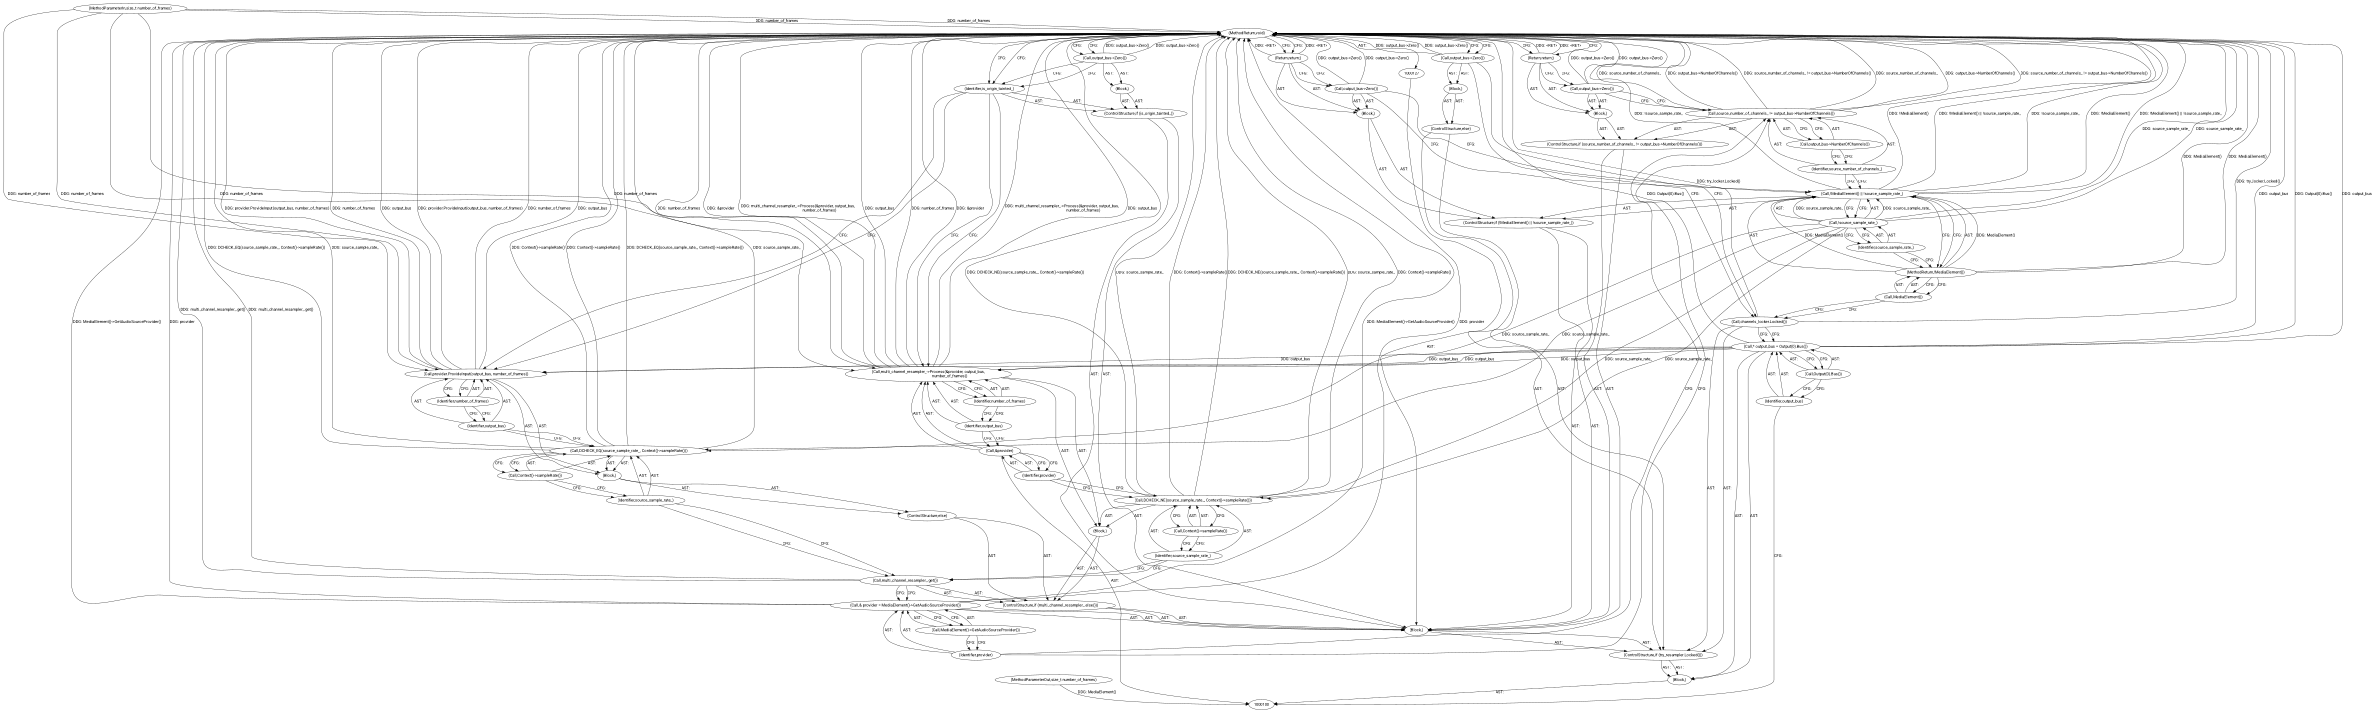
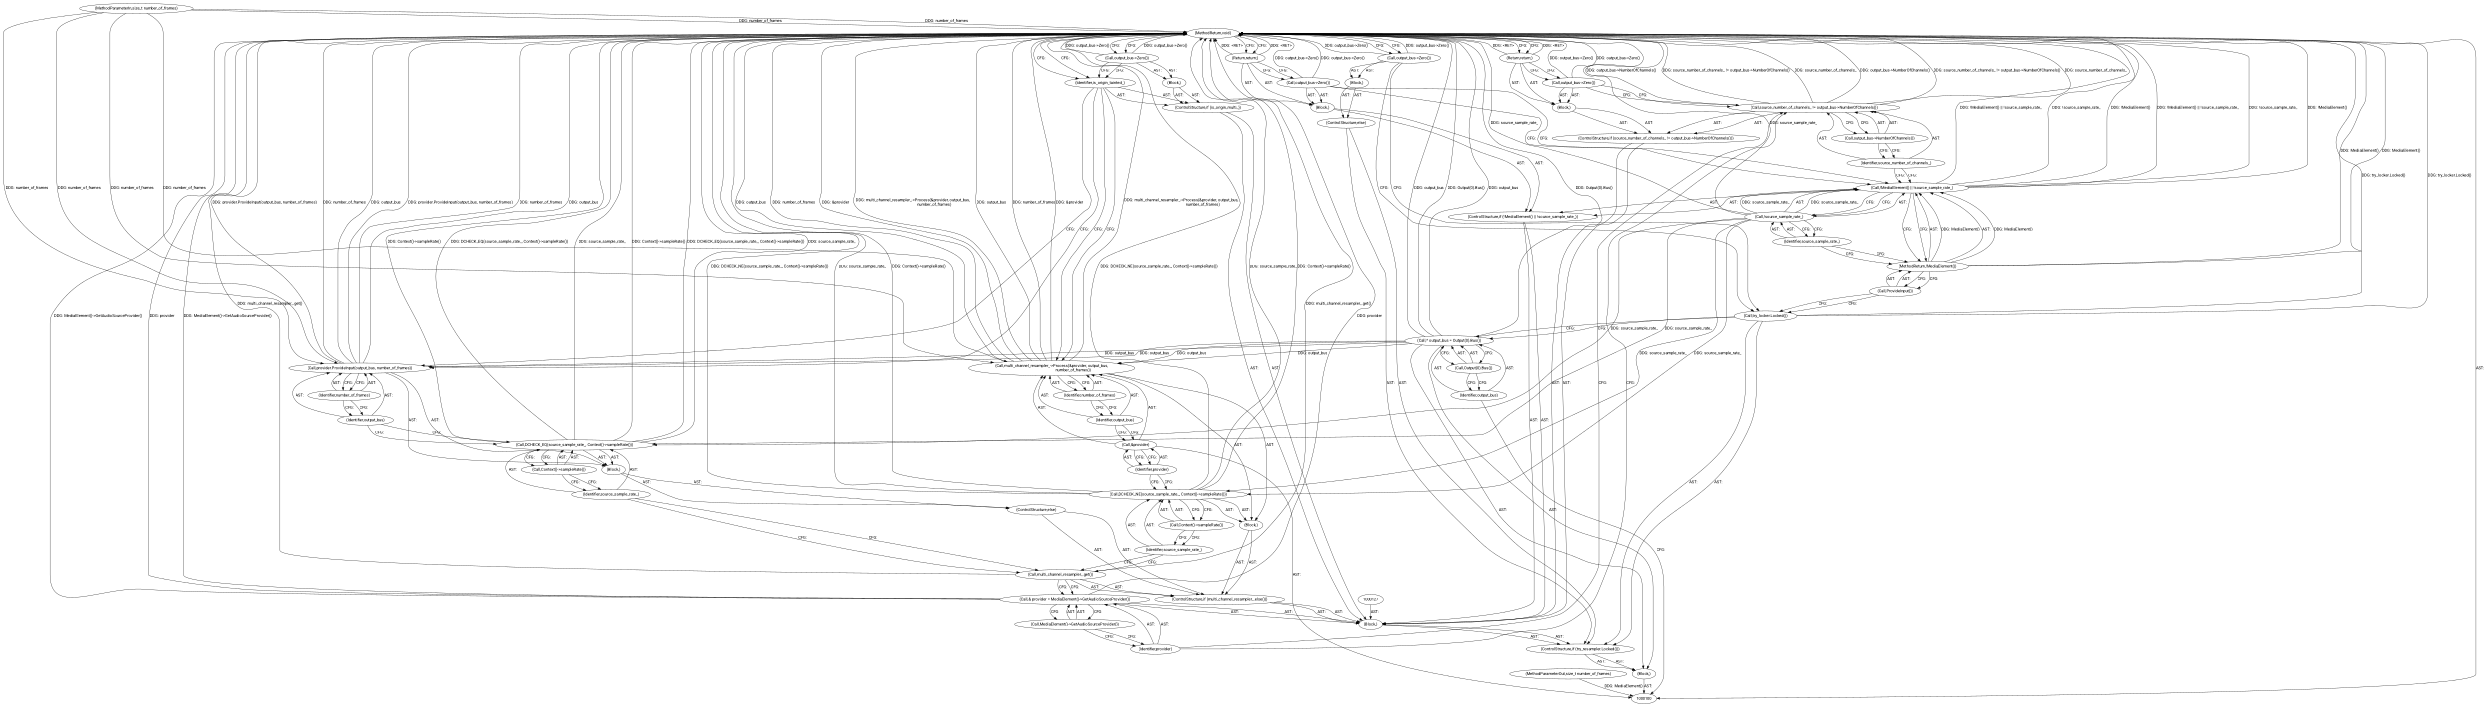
  digraph {
    fontname=Roboto
    node [fontname=Roboto]
    edge [fontname=Roboto]
    n1 [label="(MethodReturn,void)"]
    n2 [label="(Return,return;)"]
    n3 [label="(Identifier,is_origin_tainted_)"]
    n4 [label="(Call,output_bus->Zero())"]
    n5 [label="(Call,output_bus->Zero())"]
    n6 [label="(Return,return;)"]
    1000100
    n8 [label="(Block,)"]
    n9 [label="(Call,output_bus->Zero())"]
    n10 [label="(Call,multi_channel_resampler_->Process(&provider, output_bus,\n                                        number_of_frames))"]
    n11 [label="(Call,provider.ProvideInput(output_bus, number_of_frames))"]
-   n12 [label="(ControlStructure,if (is_origin_tainted_))"]
+   n12 [label="(ControlStructure,if (is_origin_multi_))"]
    n13 [label="(Block,)"]
    n14 [label="(Block,)"]
-   n15 [label="(Call,channels_locker.Locked())"]
+   n15 [label="(Call,try_locker.Locked())"]
    n16 [label="(Block,)"]
    n17 [label="(Call,output_bus->Zero())"]
    n18 [label="(MethodParameterIn,size_t number_of_frames)"]
    n19 [label="(Block,)"]
    n20 [label="(Identifier,number_of_frames)"]
    n21 [label="(Block,)"]
    n22 [label="(Identifier,number_of_frames)"]
    n23 [label="(MethodParameterOut,size_t number_of_frames)"]
    n24 [label="(Block,)"]
    n25 [label="(Call,output_bus->NumberOfChannels())"]
    n26 [label="(Call,source_number_of_channels_ != output_bus->NumberOfChannels())"]
    n27 [label="(Identifier,source_number_of_channels_)"]
    n28 [label="(ControlStructure,if (source_number_of_channels_ != output_bus->NumberOfChannels()))"]
    n29 [label="(Call,!MediaElement() || !source_sample_rate_)"]
    n30 [label="(Block,)"]
    n31 [label="(ControlStructure,if (try_resampler.Locked()))"]
    n32 [label="(Call,!source_sample_rate_)"]
    n33 [label="(MethodReturn,!MediaElement())"]
    n34 [label="(ControlStructure,if (!MediaElement() || !source_sample_rate_))"]
    n35 [label="(Call,& provider = MediaElement()->GetAudioSourceProvider())"]
    n36 [label="(Call,MediaElement()->GetAudioSourceProvider())"]
    n37 [label="(Identifier,provider)"]
    n38 [label="(ControlStructure,if (multi_channel_resampler_.else()))"]
    n39 [label="(Call,multi_channel_resampler_.get())"]
    n40 [label="(Identifier,source_sample_rate_)"]
    n41 [label="(Call,DCHECK_NE(source_sample_rate_, Context()->sampleRate()))"]
    n42 [label="(Call,Context()->sampleRate())"]
    n43 [label="(Call,&provider)"]
    n44 [label="(Identifier,provider)"]
    n45 [label="(Identifier,output_bus)"]
    n46 [label="(Call,* output_bus = Output(0).Bus())"]
    n47 [label="(Call,Output(0).Bus())"]
    n48 [label="(Identifier,output_bus)"]
    n49 [label="(ControlStructure,else)"]
    n50 [label="(Identifier,source_sample_rate_)"]
    n51 [label="(Call,DCHECK_EQ(source_sample_rate_, Context()->sampleRate()))"]
    n52 [label="(Call,Context()->sampleRate())"]
    n53 [label="(Identifier,output_bus)"]
    n54 [label="(ControlStructure,else)"]
    n55 [label="(Identifier,source_sample_rate_)"]
-   n56 [label="(Call,MediaElement())"]
+   n56 [label="(Call,ProvideInput())"]
    1000127
    n1 -> n2 [label="CFG: "]
    n1 -> n2 [label="CFG: "]
    n1 -> n3 [label="CFG: "]
    n1 -> n3 [label="CFG: "]
    n1 -> n4 [label="CFG: "]
    n1 -> n4 [label="CFG: "]
    n1 -> n5 [label="CFG: "]
    n1 -> n5 [label="CFG: "]
    n1 -> n6 [label="CFG: "]
    n1 -> n6 [label="CFG: "]
-   n1 -> 1000127 [label="AST: "]
+   n1 -> 1000100 [label="AST: "]
    n2 -> n1 [label="DDG: <RET>"]
    n2 -> n1 [label="DDG: <RET>"]
    n2 -> n8 [label="AST: "]
    n2 -> n8 [label="AST: "]
    n2 -> n9 [label="CFG: "]
    n2 -> n9 [label="CFG: "]
    n3 -> n10 [label="CFG: "]
    n3 -> n10 [label="CFG: "]
    n3 -> n11 [label="CFG: "]
    n3 -> n11 [label="CFG: "]
    n3 -> n12 [label="AST: "]
    n3 -> n12 [label="AST: "]
    n4 -> n1 [label="DDG: output_bus->Zero()"]
    n4 -> n1 [label="DDG: output_bus->Zero()"]
    n4 -> n3 [label="CFG: "]
    n4 -> n3 [label="CFG: "]
    n4 -> n13 [label="AST: "]
    n4 -> n13 [label="AST: "]
    n5 -> n1 [label="DDG: output_bus->Zero()"]
    n5 -> n1 [label="DDG: output_bus->Zero()"]
    n5 -> n14 [label="AST: "]
    n5 -> n14 [label="AST: "]
    n5 -> n15 [label="CFG: "]
    n5 -> n15 [label="CFG: "]
    n6 -> n1 [label="DDG: <RET>"]
    n6 -> n1 [label="DDG: <RET>"]
    n6 -> n16 [label="AST: "]
    n6 -> n16 [label="AST: "]
    n6 -> n17 [label="CFG: "]
    n6 -> n17 [label="CFG: "]
    n8 -> n28 [label="AST: "]
    n8 -> n28 [label="AST: "]
    n9 -> n1 [label="DDG: output_bus->Zero()"]
    n9 -> n1 [label="DDG: output_bus->Zero()"]
    n9 -> n8 [label="AST: "]
    n9 -> n8 [label="AST: "]
    n9 -> n26 [label="CFG: "]
    n9 -> n26 [label="CFG: "]
    n10 -> n1 [label="DDG: output_bus"]
    n10 -> n1 [label="DDG: number_of_frames"]
    n10 -> n1 [label="DDG: &provider"]
    n10 -> n1 [label="DDG: multi_channel_resampler_->Process(&provider, output_bus,\n                                        number_of_frames)"]
    n10 -> n1 [label="DDG: output_bus"]
    n10 -> n1 [label="DDG: number_of_frames"]
    n10 -> n1 [label="DDG: &provider"]
    n10 -> n1 [label="DDG: multi_channel_resampler_->Process(&provider, output_bus,\n                                        number_of_frames)"]
    n10 -> n19 [label="AST: "]
    n10 -> n19 [label="AST: "]
    n10 -> n20 [label="CFG: "]
    n10 -> n20 [label="CFG: "]
    n11 -> n1 [label="DDG: number_of_frames"]
    n11 -> n1 [label="DDG: output_bus"]
    n11 -> n1 [label="DDG: provider.ProvideInput(output_bus, number_of_frames)"]
    n11 -> n1 [label="DDG: number_of_frames"]
    n11 -> n1 [label="DDG: output_bus"]
    n11 -> n1 [label="DDG: provider.ProvideInput(output_bus, number_of_frames)"]
    n11 -> n21 [label="AST: "]
    n11 -> n21 [label="AST: "]
    n11 -> n22 [label="CFG: "]
    n11 -> n22 [label="CFG: "]
    n12 -> n30 [label="AST: "]
    n12 -> n30 [label="AST: "]
    n13 -> n12 [label="AST: "]
    n13 -> n12 [label="AST: "]
    n14 -> n54 [label="AST: "]
    n14 -> n54 [label="AST: "]
    n15 -> n1 [label="DDG: try_locker.Locked()"]
    n15 -> n1 [label="DDG: try_locker.Locked()"]
    n15 -> n31 [label="AST: "]
    n15 -> n31 [label="AST: "]
    n15 -> n46 [label="CFG: "]
    n15 -> n46 [label="CFG: "]
    n16 -> n34 [label="AST: "]
    n16 -> n34 [label="AST: "]
    n17 -> n1 [label="DDG: output_bus->Zero()"]
    n17 -> n1 [label="DDG: output_bus->Zero()"]
    n17 -> n16 [label="AST: "]
    n17 -> n16 [label="AST: "]
    n17 -> n29 [label="CFG: "]
    n17 -> n29 [label="CFG: "]
    n18 -> n1 [label="DDG: number_of_frames"]
    n18 -> n1 [label="DDG: number_of_frames"]
    n18 -> n10 [label="DDG: number_of_frames"]
    n18 -> n10 [label="DDG: number_of_frames"]
    n18 -> n11 [label="DDG: number_of_frames"]
    n18 -> n11 [label="DDG: number_of_frames"]
    n19 -> n38 [label="AST: "]
    n19 -> n38 [label="AST: "]
    n20 -> n10 [label="AST: "]
    n20 -> n10 [label="AST: "]
    n20 -> n45 [label="CFG: "]
    n20 -> n45 [label="CFG: "]
    n21 -> n49 [label="AST: "]
    n21 -> n49 [label="AST: "]
    n22 -> n11 [label="AST: "]
    n22 -> n11 [label="AST: "]
    n22 -> n53 [label="CFG: "]
    n22 -> n53 [label="CFG: "]
    n23 -> 1000100 [label="DDG: MediaElement()"]
    n24 -> 1000100 [label="AST: "]
    n25 -> n26 [label="AST: "]
    n25 -> n26 [label="AST: "]
    n25 -> n27 [label="CFG: "]
    n25 -> n27 [label="CFG: "]
    n26 -> n1 [label="DDG: output_bus->NumberOfChannels()"]
    n26 -> n1 [label="DDG: source_number_of_channels_ != output_bus->NumberOfChannels()"]
    n26 -> n1 [label="DDG: source_number_of_channels_"]
    n26 -> n1 [label="DDG: output_bus->NumberOfChannels()"]
    n26 -> n1 [label="DDG: source_number_of_channels_ != output_bus->NumberOfChannels()"]
    n26 -> n1 [label="DDG: source_number_of_channels_"]
    n26 -> n25 [label="CFG: "]
    n26 -> n25 [label="CFG: "]
    n26 -> n28 [label="AST: "]
    n26 -> n28 [label="AST: "]
    n27 -> n26 [label="AST: "]
    n27 -> n26 [label="AST: "]
    n27 -> n29 [label="CFG: "]
    n27 -> n29 [label="CFG: "]
    n28 -> n30 [label="AST: "]
    n28 -> n30 [label="AST: "]
    n29 -> n1 [label="DDG: !MediaElement() || !source_sample_rate_"]
    n29 -> n1 [label="DDG: !source_sample_rate_"]
    n29 -> n1 [label="DDG: !MediaElement()"]
    n29 -> n1 [label="DDG: !MediaElement() || !source_sample_rate_"]
    n29 -> n1 [label="DDG: !source_sample_rate_"]
    n29 -> n1 [label="DDG: !MediaElement()"]
    n29 -> n32 [label="CFG: "]
    n29 -> n32 [label="CFG: "]
    n29 -> n33 [label="CFG: "]
    n29 -> n33 [label="CFG: "]
    n29 -> n34 [label="AST: "]
    n29 -> n34 [label="AST: "]
    n30 -> n31 [label="AST: "]
    n30 -> n31 [label="AST: "]
    n31 -> n24 [label="AST: "]
    n31 -> n24 [label="AST: "]
    n32 -> n1 [label="DDG: source_sample_rate_"]
    n32 -> n1 [label="DDG: source_sample_rate_"]
    n32 -> n29 [label="AST: "]
    n32 -> n29 [label="DDG: source_sample_rate_"]
    n32 -> n29 [label="AST: "]
    n32 -> n29 [label="DDG: source_sample_rate_"]
    n32 -> n41 [label="DDG: source_sample_rate_"]
    n32 -> n41 [label="DDG: source_sample_rate_"]
    n32 -> n51 [label="DDG: source_sample_rate_"]
    n32 -> n51 [label="DDG: source_sample_rate_"]
    n32 -> n55 [label="CFG: "]
    n32 -> n55 [label="CFG: "]
    n33 -> n1 [label="DDG: MediaElement()"]
    n33 -> n1 [label="DDG: MediaElement()"]
    n33 -> n29 [label="AST: "]
    n33 -> n29 [label="DDG: MediaElement()"]
    n33 -> n29 [label="AST: "]
    n33 -> n29 [label="DDG: MediaElement()"]
    n33 -> n56 [label="CFG: "]
    n33 -> n56 [label="CFG: "]
    n34 -> n30 [label="AST: "]
    n34 -> n30 [label="AST: "]
    n35 -> n1 [label="DDG: MediaElement()->GetAudioSourceProvider()"]
    n35 -> n1 [label="DDG: provider"]
    n35 -> n1 [label="DDG: MediaElement()->GetAudioSourceProvider()"]
    n35 -> n1 [label="DDG: provider"]
    n35 -> n30 [label="AST: "]
    n35 -> n30 [label="AST: "]
    n35 -> n36 [label="CFG: "]
    n35 -> n36 [label="CFG: "]
    n36 -> n35 [label="AST: "]
    n36 -> n35 [label="AST: "]
    n36 -> n37 [label="CFG: "]
    n36 -> n37 [label="CFG: "]
    n37 -> n26 [label="CFG: "]
    n37 -> n26 [label="CFG: "]
    n37 -> n35 [label="AST: "]
    n37 -> n35 [label="AST: "]
    n38 -> n30 [label="AST: "]
    n38 -> n30 [label="AST: "]
    n39 -> n1 [label="DDG: multi_channel_resampler_.get()"]
    n39 -> n1 [label="DDG: multi_channel_resampler_.get()"]
    n39 -> n35 [label="CFG: "]
    n39 -> n35 [label="CFG: "]
    n39 -> n38 [label="AST: "]
    n39 -> n38 [label="AST: "]
    n40 -> n39 [label="CFG: "]
    n40 -> n39 [label="CFG: "]
    n40 -> n41 [label="AST: "]
    n40 -> n41 [label="AST: "]
    n41 -> n1 [label="DDG: DCHECK_NE(source_sample_rate_, Context()->sampleRate())"]
    n41 -> n1 [label="DDG: source_sample_rate_"]
    n41 -> n1 [label="DDG: Context()->sampleRate()"]
    n41 -> n1 [label="DDG: DCHECK_NE(source_sample_rate_, Context()->sampleRate())"]
    n41 -> n1 [label="DDG: source_sample_rate_"]
    n41 -> n1 [label="DDG: Context()->sampleRate()"]
    n41 -> n19 [label="AST: "]
    n41 -> n19 [label="AST: "]
    n41 -> n42 [label="CFG: "]
    n41 -> n42 [label="CFG: "]
    n42 -> n40 [label="CFG: "]
    n42 -> n40 [label="CFG: "]
    n42 -> n41 [label="AST: "]
    n42 -> n41 [label="AST: "]
    n43 -> 1000100 [label="AST: "]
    n43 -> n10 [label="AST: "]
    n43 -> n10 [label="AST: "]
    n43 -> n44 [label="CFG: "]
    n43 -> n44 [label="CFG: "]
    n44 -> n41 [label="CFG: "]
    n44 -> n41 [label="CFG: "]
    n44 -> n43 [label="AST: "]
    n44 -> n43 [label="AST: "]
    n45 -> n10 [label="AST: "]
    n45 -> n10 [label="AST: "]
    n45 -> n43 [label="CFG: "]
    n45 -> n43 [label="CFG: "]
    n46 -> n1 [label="DDG: output_bus"]
    n46 -> n1 [label="DDG: Output(0).Bus()"]
    n46 -> n1 [label="DDG: output_bus"]
    n46 -> n1 [label="DDG: Output(0).Bus()"]
    n46 -> n10 [label="DDG: output_bus"]
    n46 -> n10 [label="DDG: output_bus"]
    n46 -> n11 [label="DDG: output_bus"]
    n46 -> n11 [label="DDG: output_bus"]
    n46 -> n24 [label="AST: "]
    n46 -> n24 [label="AST: "]
    n46 -> n47 [label="CFG: "]
    n46 -> n47 [label="CFG: "]
    n47 -> n46 [label="AST: "]
    n47 -> n46 [label="AST: "]
    n47 -> n48 [label="CFG: "]
    n47 -> n48 [label="CFG: "]
    n48 -> 1000100 [label="CFG: "]
    n48 -> n46 [label="AST: "]
    n48 -> n46 [label="AST: "]
    n49 -> n38 [label="AST: "]
    n49 -> n38 [label="AST: "]
    n50 -> n39 [label="CFG: "]
    n50 -> n39 [label="CFG: "]
    n50 -> n51 [label="AST: "]
    n50 -> n51 [label="AST: "]
    n51 -> n1 [label="DDG: Context()->sampleRate()"]
    n51 -> n1 [label="DDG: DCHECK_EQ(source_sample_rate_, Context()->sampleRate())"]
    n51 -> n1 [label="DDG: source_sample_rate_"]
    n51 -> n1 [label="DDG: Context()->sampleRate()"]
    n51 -> n1 [label="DDG: DCHECK_EQ(source_sample_rate_, Context()->sampleRate())"]
    n51 -> n1 [label="DDG: source_sample_rate_"]
    n51 -> n21 [label="AST: "]
    n51 -> n21 [label="AST: "]
    n51 -> n52 [label="CFG: "]
    n51 -> n52 [label="CFG: "]
    n52 -> n50 [label="CFG: "]
    n52 -> n50 [label="CFG: "]
    n52 -> n51 [label="AST: "]
    n52 -> n51 [label="AST: "]
    n53 -> n11 [label="AST: "]
    n53 -> n11 [label="AST: "]
    n53 -> n51 [label="CFG: "]
    n53 -> n51 [label="CFG: "]
    n54 -> n31 [label="AST: "]
    n54 -> n31 [label="AST: "]
    n55 -> n32 [label="AST: "]
    n55 -> n32 [label="AST: "]
    n55 -> n33 [label="CFG: "]
    n55 -> n33 [label="CFG: "]
    n56 -> n15 [label="CFG: "]
    n56 -> n15 [label="CFG: "]
    n56 -> n33 [label="AST: "]
    n56 -> n33 [label="AST: "]
    1000127 -> n30 [label="AST: "]
  }
